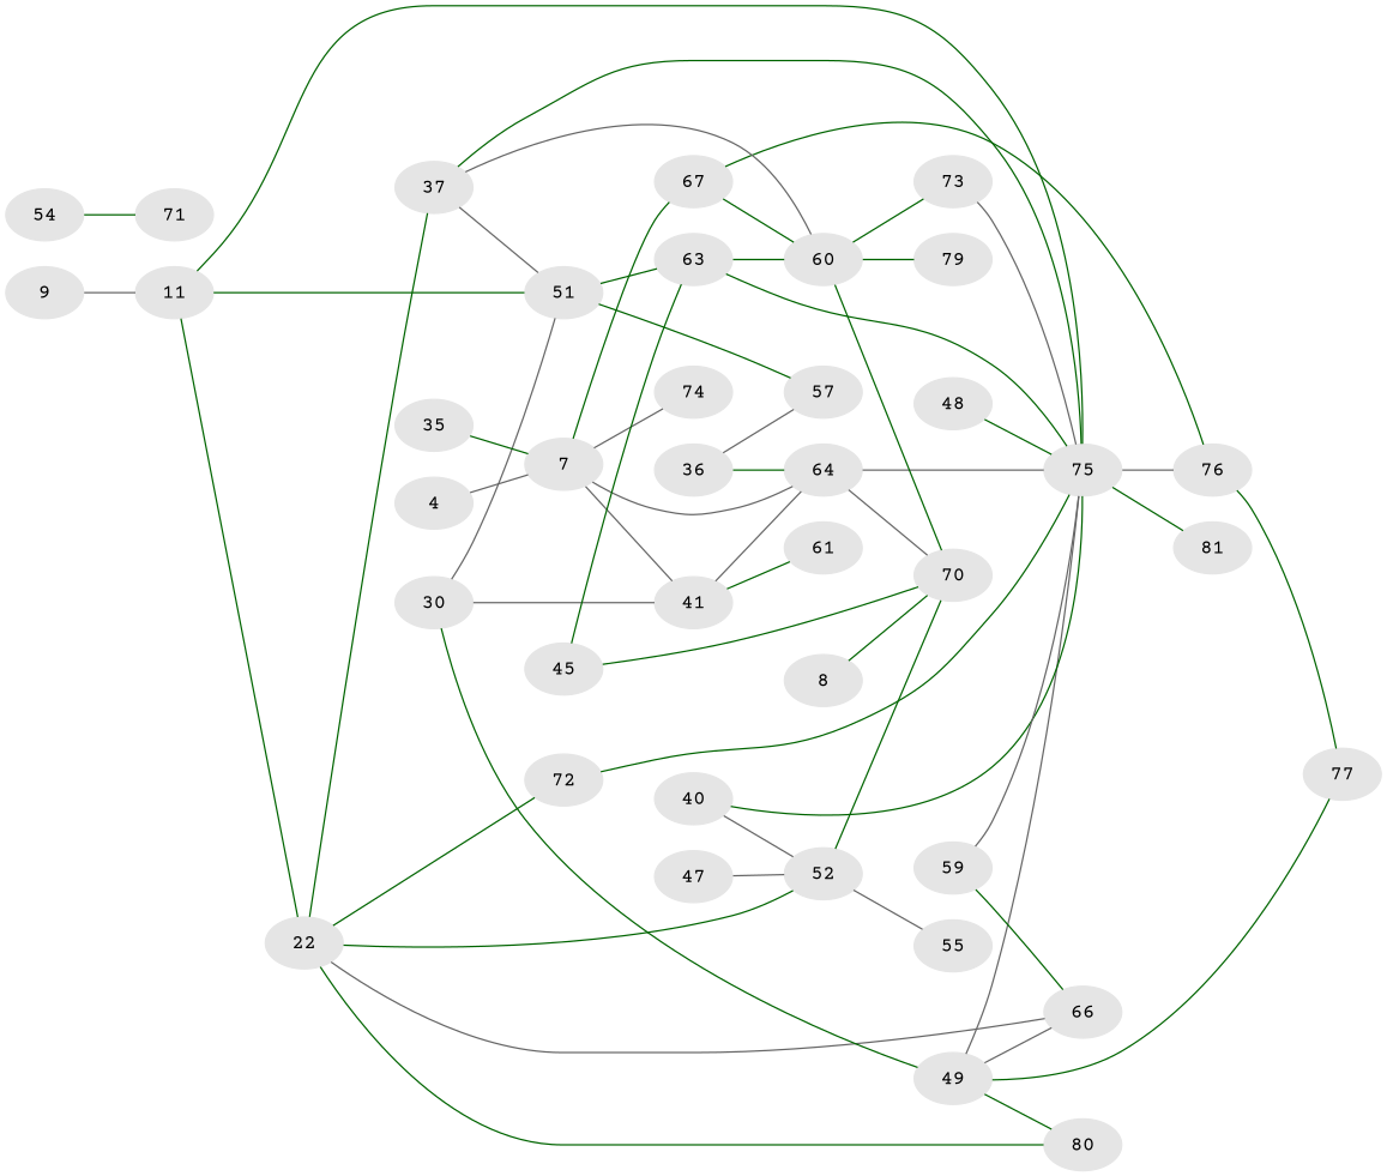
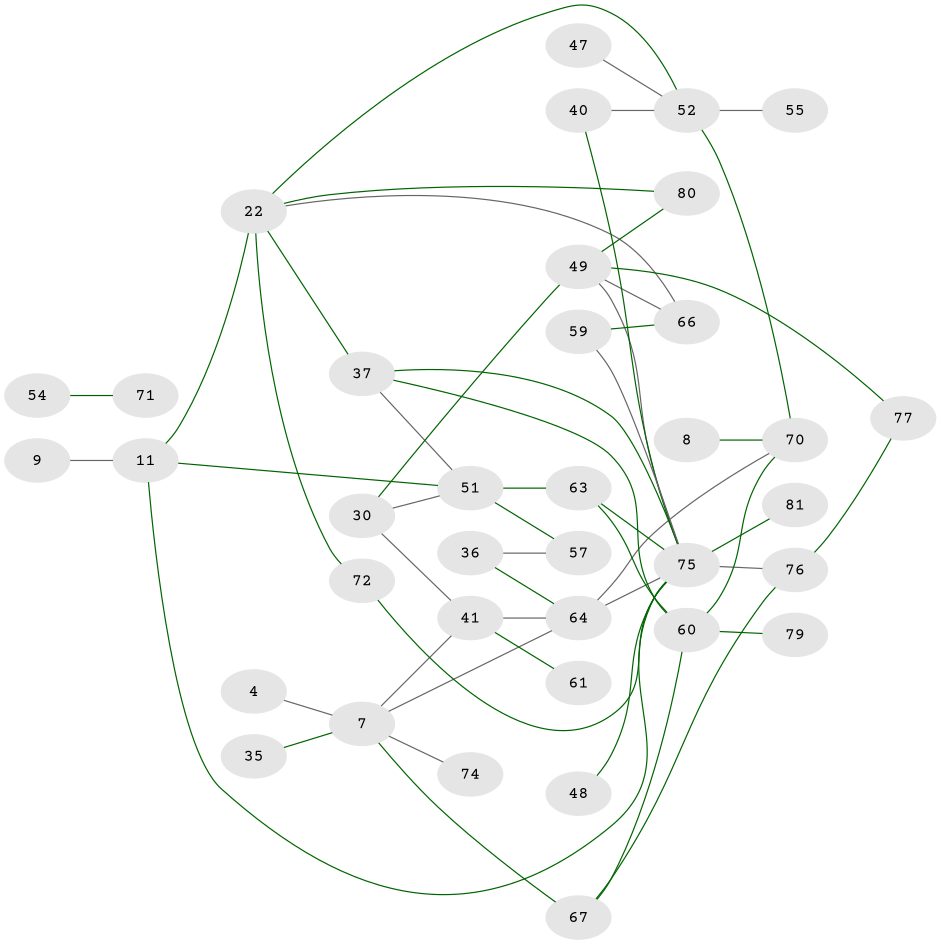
  graph {
    fontname="Courier Prime"
    rankdir=LR
    node [color=gray90 fontname="Courier Prime" style=filled]
    edge [color=darkgreen fontname="Courier Prime"]
    4
    7
    41 [super="+18"]
    64 [super="+1+58+46"]
    67 [super="+65+20"]
    74 [super="+14"]
    22 [super="+12"]
    11
    51 [super="+34"]
    75 [super="+6+62"]
    61
    70 [super="+39"]
    n13 [label=60 super="+53"]
    76 [super="+68"]
    8
    9
    37
    52 [super="+33"]
    66 [super="+31"]
    72 [super="+38"]
    80 [super="+78"]
    57 [super="+24"]
    63 [super="+2+21"]
    81
    55
    30 [super="+5"]
    49 [super="+19"]
    77 [super="+3"]
    35
    36
-   73 [super="+42"]
    79
    40
-   45
    47
    48
    54
    71
    59
    4 -- 7 [color=gray40]
    7 -- 41 [color=gray40 weight=2]
    7 -- 64 [color=gray40]
    7 -- 67
    7 -- 74 [color=gray40 weight=2]
    41 -- 64 [color=gray40]
    41 -- 61
    64 -- 75 [color=gray40 weight=6]
    64 -- 70 [color=gray40 weight=2]
    67 -- n13
    67 -- 76
    22 -- 37
    22 -- 52 [weight=2]
    22 -- 66 [color=gray40]
    22 -- 72
    22 -- 80
    11 -- 22
    11 -- 51
    11 -- 75
    51 -- 57
    51 -- 63
    75 -- 76 [color=gray40 weight=2]
    75 -- 81
    n13 -- 70 [weight=2]
-   n13 -- 73
    n13 -- 79
    76 -- 77
    8 -- 70
    9 -- 11 [color=gray40]
    37 -- 51 [color=gray40]
    37 -- 75
-   37 -- n13 [color=gray40]
+   37 -- n13
    52 -- 70 [weight=2]
    52 -- 55 [color=gray40]
    72 -- 75
    63 -- 75 [weight=2]
    63 -- n13
    30 -- 41 [color=gray40]
    30 -- 51 [color=gray40]
    30 -- 49
    49 -- 75 [color=gray40 weight=2]
    49 -- 66 [color=gray40]
    49 -- 80
    49 -- 77
    35 -- 7
    36 -- 64
    36 -- 57 [color=gray40]
-   73 -- 75 [color=gray40]
    40 -- 75 [weight=2]
    40 -- 52 [color=gray40 weight=2]
-   45 -- 70
-   45 -- 63
    47 -- 52 [color=gray40]
    48 -- 75
    54 -- 71
    59 -- 75 [color=gray40]
    59 -- 66
  }
